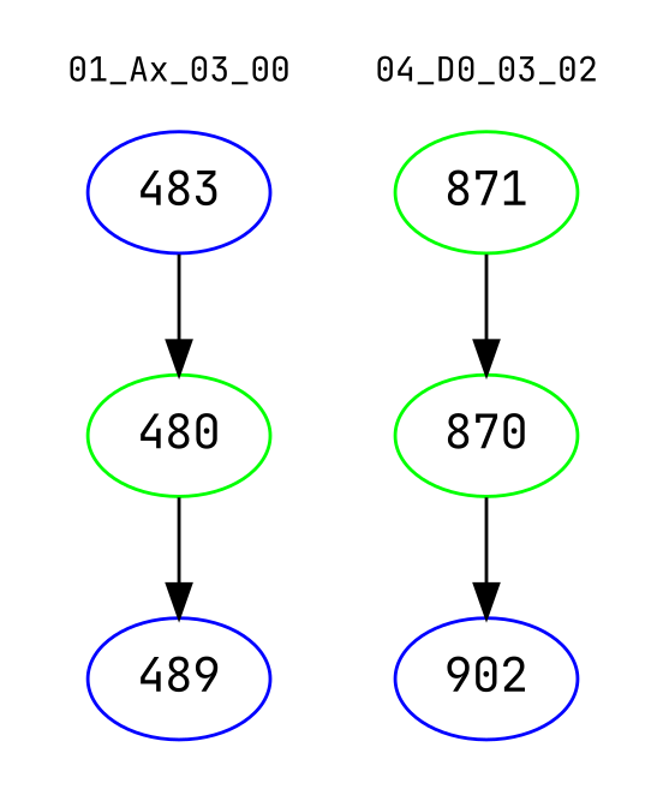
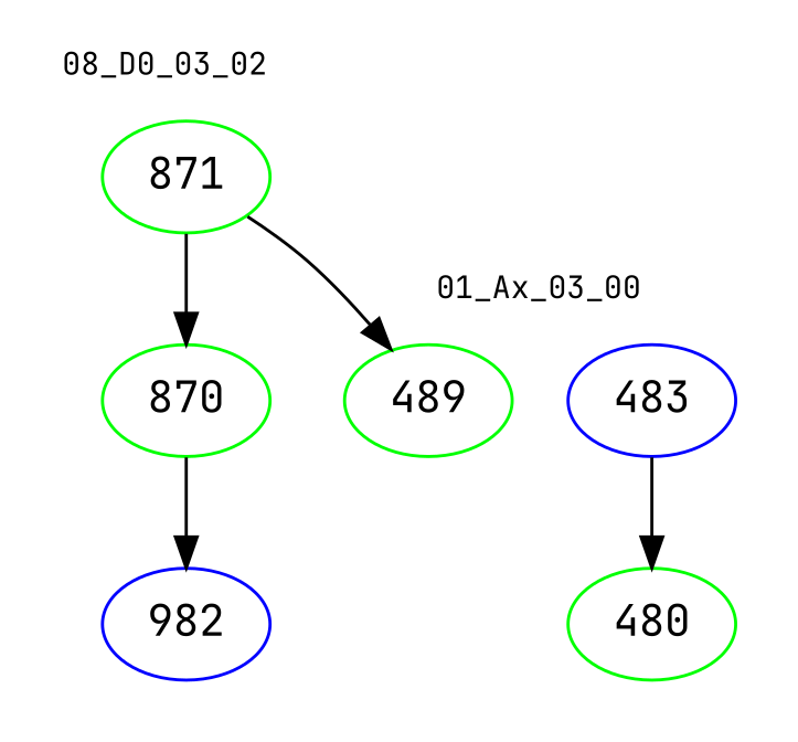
  digraph {
    fontname="JetBrains Mono"
    node [color=blue fontname="JetBrains Mono"]
    edge [color=black fontname="JetBrains Mono"]
    n1 [label=483]
    n2 [color=green label=480]
-   n3 [label=489]
+   n3 [color=green label=489]
    n4 [color=green label=871]
    n5 [color=green label=870]
-   n6 [label=902]
+   n6 [label=982]
    subgraph cluster_1 {
      color=white
      fontsize=10
      label="01_Ax_03_00"
      n1
      n2
      n3
    }
    subgraph cluster_2 {
      color=white
      fontsize=10
-     label="04_D0_03_02"
+     label="08_D0_03_02"
      n4
      n5
      n6
    }
    n1 -> n2
-   n2 -> n3
+   n4 -> n3
    n4 -> n5
    n5 -> n6
  }
